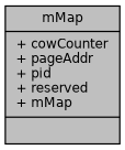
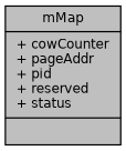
  digraph {
-   n1 [color=black fillcolor=grey75 fontcolor=black fontname=Helvetica fontsize=10 height=0.2 label="{mMap\n|+ cowCounter\l+ pageAddr\l+ pid\l+ reserved\l+ mMap\l|}" shape=record style=filled width=0.4]
+   n1 [color=black fillcolor=grey75 fontcolor=black fontname=Helvetica fontsize=10 height=0.2 label="{mMap\n|+ cowCounter\l+ pageAddr\l+ pid\l+ reserved\l+ status\l|}" shape=record style=filled width=0.4]
  }
